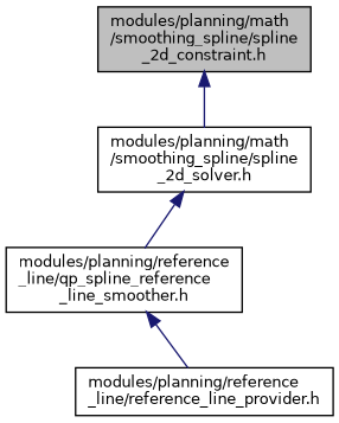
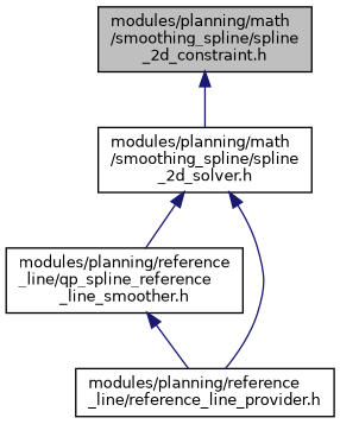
  digraph {
    node [color=black fillcolor=white fontname=Helvetica fontsize=10 shape=record style=filled]
    edge [color=midnightblue dir=back fontname=Helvetica fontsize=10 labelfontname=Helvetica labelfontsize=10 style=solid]
    n1 [fillcolor=grey75 fontcolor=black height=0.2 label="modules/planning/math\l/smoothing_spline/spline\l_2d_constraint.h" width=0.4]
    n2 [height=0.2 label="modules/planning/math\l/smoothing_spline/spline\l_2d_solver.h" width=0.4]
    n3 [height=0.2 label="modules/planning/reference\l_line/qp_spline_reference\l_line_smoother.h" width=0.4]
    n4 [height=0.2 label="modules/planning/reference\l_line/reference_line_provider.h" width=0.4]
    n1 -> n2
    n2 -> n3
+   n2 -> n4
    n3 -> n4
  }
